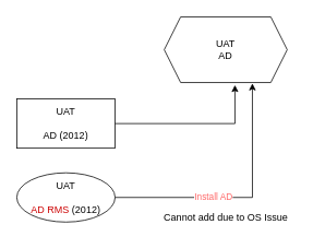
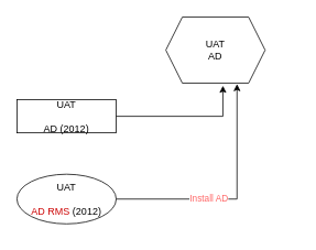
  <mxCell id="0" />
  <mxCell id="1" parent="0" />
- <mxCell id="2" value="UAT&lt;br&gt;&lt;br&gt;AD (2012)" style="whiteSpace=wrap;html=1;" vertex="1" parent="1"><mxGeometry x="20" y="120" width="120" height="60" as="geometry" /></mxCell>
+ <mxCell id="2" value="UAT&lt;br&gt;&lt;br&gt;AD (2012)" style="whiteSpace=wrap;html=1;" vertex="1" parent="1"><mxGeometry x="20" y="120" width="120" height="40" as="geometry" /></mxCell>
  <mxCell id="3" value="UAT&lt;br&gt;&lt;br&gt;&lt;font color=&quot;#cc0000&quot;&gt;AD RMS&lt;/font&gt; (2012)" style="ellipse;whiteSpace=wrap;html=1;" vertex="1" parent="1"><mxGeometry x="20" y="210" width="120" height="60" as="geometry" /></mxCell>
- <mxCell id="4" value="UAT &lt;br&gt;AD" style="shape=hexagon;perimeter=hexagonPerimeter2;whiteSpace=wrap;html=1;fixedSize=1;" vertex="1" parent="1"><mxGeometry x="200" y="20" width="150" height="80" as="geometry" /></mxCell>
+ <mxCell id="4" value="UAT &lt;br&gt;AD" style="shape=hexagon;perimeter=hexagonPerimeter2;whiteSpace=wrap;html=1;fixedSize=1;" vertex="1" parent="1"><mxGeometry x="200" y="20" width="120" height="80" as="geometry" /></mxCell>
  <mxCell id="5" style="edgeStyle=orthogonalEdgeStyle;rounded=0;orthogonalLoop=1;jettySize=auto;html=1;entryX=0.575;entryY=1.038;entryDx=0;entryDy=0;entryPerimeter=0;" edge="1" parent="1" source="2" target="4"><mxGeometry relative="1" as="geometry" /></mxCell>
  <mxCell id="6" style="edgeStyle=orthogonalEdgeStyle;rounded=0;orthogonalLoop=1;jettySize=auto;html=1;entryX=0.717;entryY=1.013;entryDx=0;entryDy=0;entryPerimeter=0;" edge="1" parent="1" source="3" target="4"><mxGeometry relative="1" as="geometry" /></mxCell>
  <mxCell id="7" value="&lt;font color=&quot;#ff6666&quot;&gt;Install AD&lt;/font&gt;" style="edgeLabel;html=1;align=center;verticalAlign=middle;resizable=0;points=[];" vertex="1" connectable="0" parent="6"><mxGeometry x="-0.221" y="1" relative="1" as="geometry"><mxPoint as="offset" /></mxGeometry></mxCell>
- <mxCell id="8" value="Cannot add due to OS Issue" style="text;html=1;align=center;verticalAlign=middle;resizable=0;points=[];autosize=1;strokeColor=none;fillColor=none;" vertex="1" parent="1"><mxGeometry x="190" y="250" width="170" height="30" as="geometry" /></mxCell>
